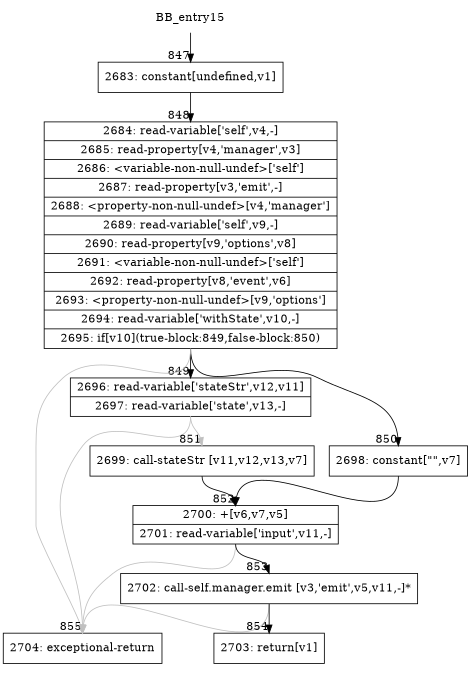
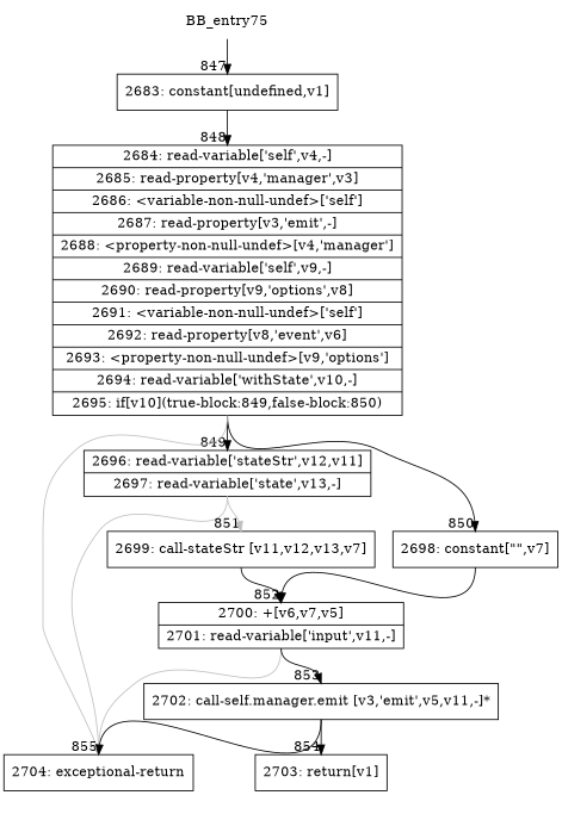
  digraph {
    rankdir=TD
    node [shape=record]
    edge [headport=n tailport=s]
-   BB_entry75 [shape=none label=BB_entry15]
+   BB_entry75 [shape=none]
    n2 [label="{2683: constant[undefined,v1]}"]
    n3 [label="{2684: read-variable['self',v4,-]|2685: read-property[v4,'manager',v3]|2686: \<variable-non-null-undef\>['self']|2687: read-property[v3,'emit',-]|2688: \<property-non-null-undef\>[v4,'manager']|2689: read-variable['self',v9,-]|2690: read-property[v9,'options',v8]|2691: \<variable-non-null-undef\>['self']|2692: read-property[v8,'event',v6]|2693: \<property-non-null-undef\>[v9,'options']|2694: read-variable['withState',v10,-]|2695: if[v10](true-block:849,false-block:850)}"]
    n4 [label="{2696: read-variable['stateStr',v12,v11]|2697: read-variable['state',v13,-]}"]
    n5 [label="{2698: constant[\"\",v7]}"]
    n6 [label="{2704: exceptional-return}"]
    n7 [label="{2699: call-stateStr [v11,v12,v13,v7]}"]
    n8 [label="{2700: +[v6,v7,v5]|2701: read-variable['input',v11,-]}"]
    n9 [label="{2702: call-self.manager.emit [v3,'emit',v5,v11,-]*}"]
    n10 [label="{2703: return[v1]}"]
    BB_entry75 -> n2 [headlabel="    847"]
    n2 -> n3 [headlabel="      848"]
    n3 -> n4 [headlabel="      849"]
    n3 -> n5 [headlabel="      850"]
    n3 -> n6 [color=gray headlabel="      855"]
    n4 -> n6 [color=gray]
    n4 -> n7 [color=gray headlabel="      851"]
    n5 -> n8 [headlabel="      852"]
    n7 -> n8
    n8 -> n6 [color=gray]
    n8 -> n9 [headlabel="      853"]
-   n9 -> n6 [color=gray]
+   n9 -> n6 [color=black]
    n9 -> n10 [headlabel="      854"]
  }
